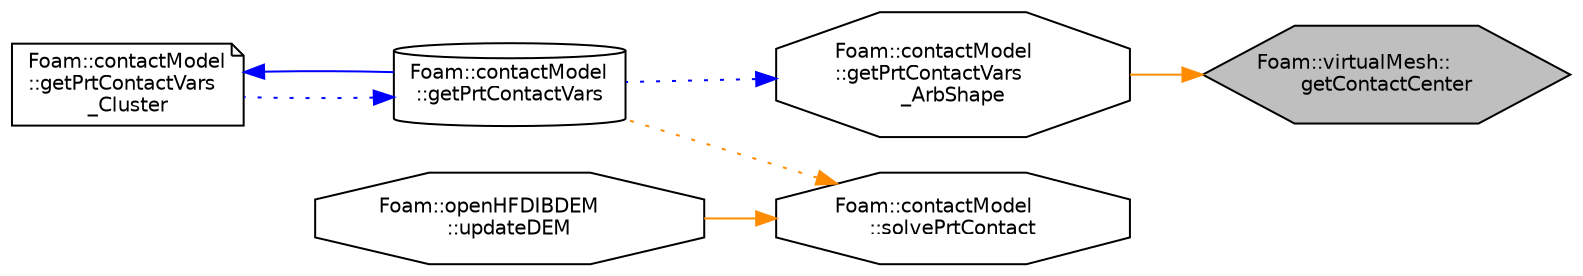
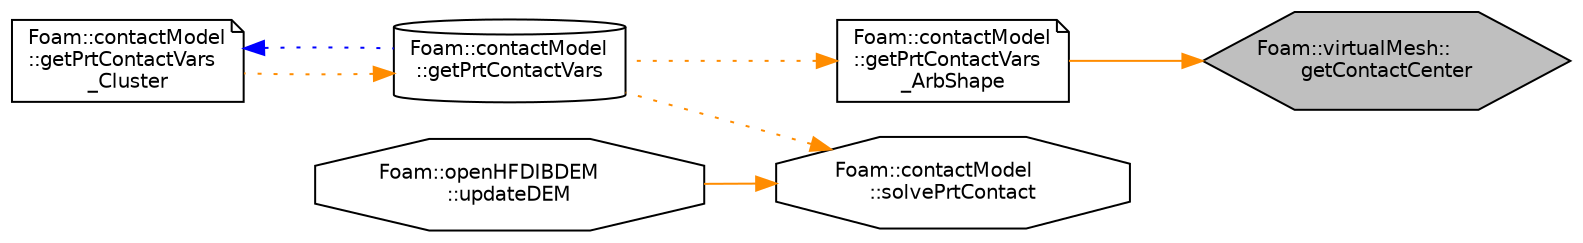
  digraph {
    rankdir=RL
    node [color=black fillcolor=white fontname=Helvetica fontsize=10 shape=note style=filled]
    edge [color=darkorange dir=back fontname=Helvetica fontsize=10 labelfontname=Helvetica labelfontsize=10 style=solid]
    n1 [fillcolor=grey75 fontcolor=black height=0.2 label="Foam::virtualMesh::\lgetContactCenter" shape=hexagon width=0.4]
-   n2 [height=0.2 label="Foam::contactModel\l::getPrtContactVars\l_ArbShape" shape=octagon width=0.4]
+   n2 [height=0.2 label="Foam::contactModel\l::getPrtContactVars\l_ArbShape" width=0.4]
    n3 [height=0.2 label="Foam::contactModel\l::getPrtContactVars" shape=cylinder width=0.4]
    n4 [height=0.2 label="Foam::contactModel\l::getPrtContactVars\l_Cluster" width=0.4]
    n5 [height=0.2 label="Foam::contactModel\l::solvePrtContact" shape=octagon width=0.4]
    n6 [height=0.2 label="Foam::openHFDIBDEM\l::updateDEM" shape=octagon width=0.4]
    n1 -> n2
-   n2 -> n3 [color=blue style=dotted]
-   n3 -> n4 [color=blue style=dotted]
-   n4 -> n3 [color=blue]
+   n2 -> n3 [style=dotted]
+   n3 -> n4 [style=dotted]
+   n4 -> n3 [color=blue style=dotted]
    n5 -> n3 [style=dotted]
    n5 -> n6
  }
